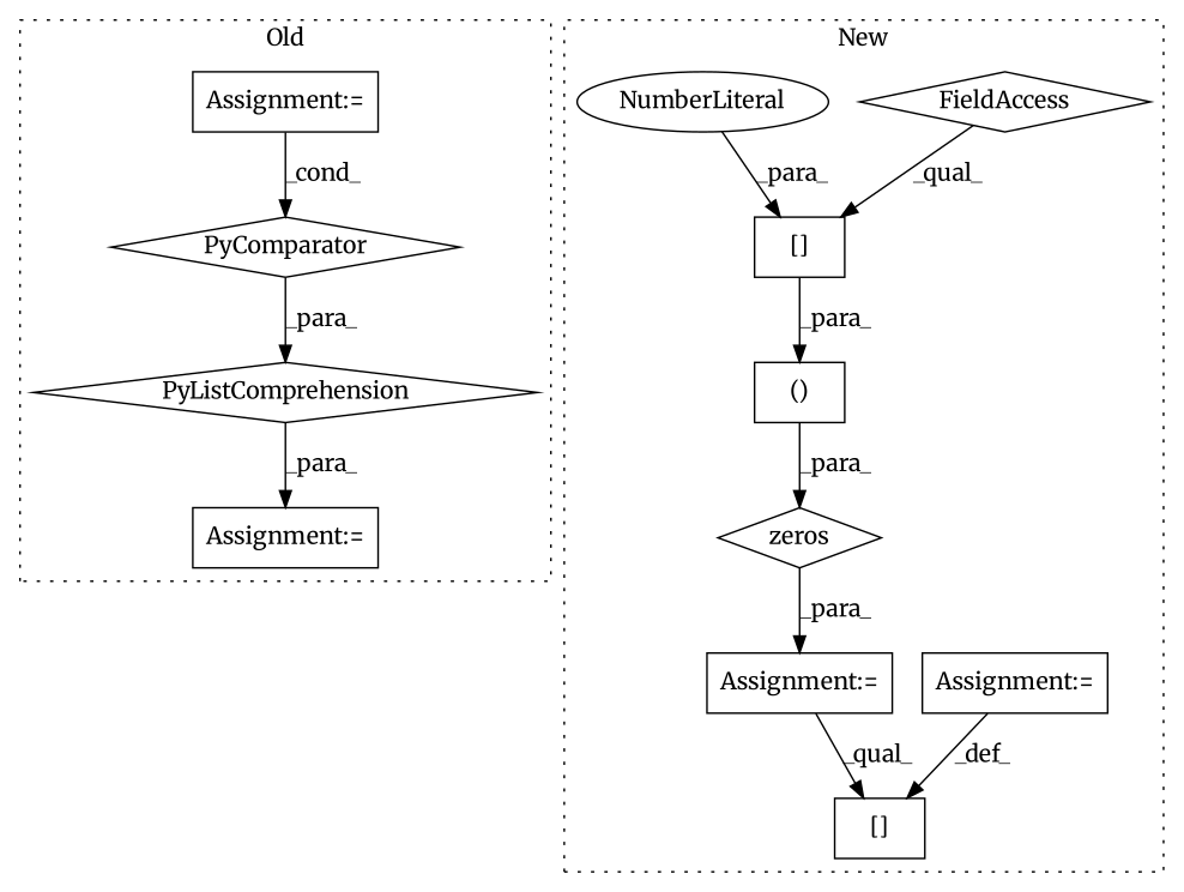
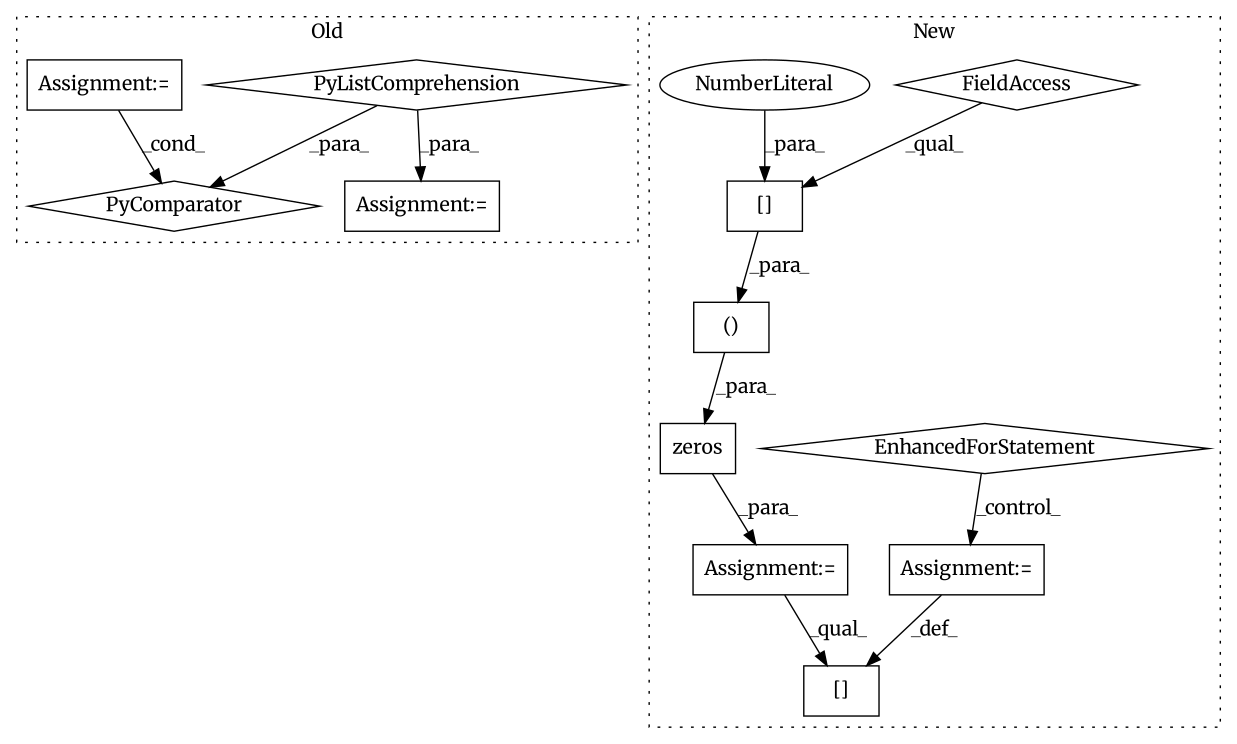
  digraph {
    fontname=Merriweather
    node [a=7 fontname=Merriweather l=1 shape=box]
    edge [fontname=Merriweather]
    n1 [a=109 l=130 label=PyListComprehension s=1253 shape=diamond]
    n2 [a=113 l=23 label=PyComparator s=1352 shape=diamond]
    n3 [l=6 label="Assignment:=" s=1130]
    n4 [label="Assignment:=" s=1227]
-   n5 [a=32 l="11,1" label=zeros s="1214,1344" shape=diamond]
+   n5 [a=32 l="11,1" label=zeros s="1214,1344"]
    n6 [label="Assignment:=" s=1207]
    n7 [a=106 l=104 label="()" s=1225]
    n8 [a=2 l="7,1" label="[]" s="1452,1461"]
    n9 [label="Assignment:=" s=1462]
+   n10 [a=70 l="64,2" label=EnhancedForStatement s="1351,1442" shape=diamond]
    n11 [a=2 l="16,1" label="[]" s="1280,1297"]
    n12 [a=22 l=15 label=FieldAccess s=1280 shape=diamond]
    n13 [a=34 label=NumberLiteral s=1296 shape=ellipse]
    subgraph cluster_1 {
      label=Old
      style=dotted
      n1
      n2
      n3
      n4
    }
    subgraph cluster_2 {
      label=New
      style=dotted
      n5
      n6
      n7
      n8
      n9
+     n10
      n11
      n12
      n13
    }
    n1 -> n4 [label=_para_]
-   n2 -> n1 [label=_para_]
+   n1 -> n2 [label=_para_]
    n3 -> n2 [label=_cond_]
    n5 -> n6 [label=_para_]
    n6 -> n8 [label=_qual_]
    n7 -> n5 [label=_para_]
    n9 -> n8 [label=_def_]
+   n10 -> n9 [label=_control_]
    n11 -> n7 [label=_para_]
    n12 -> n11 [label=_qual_]
    n13 -> n11 [label=_para_]
  }
